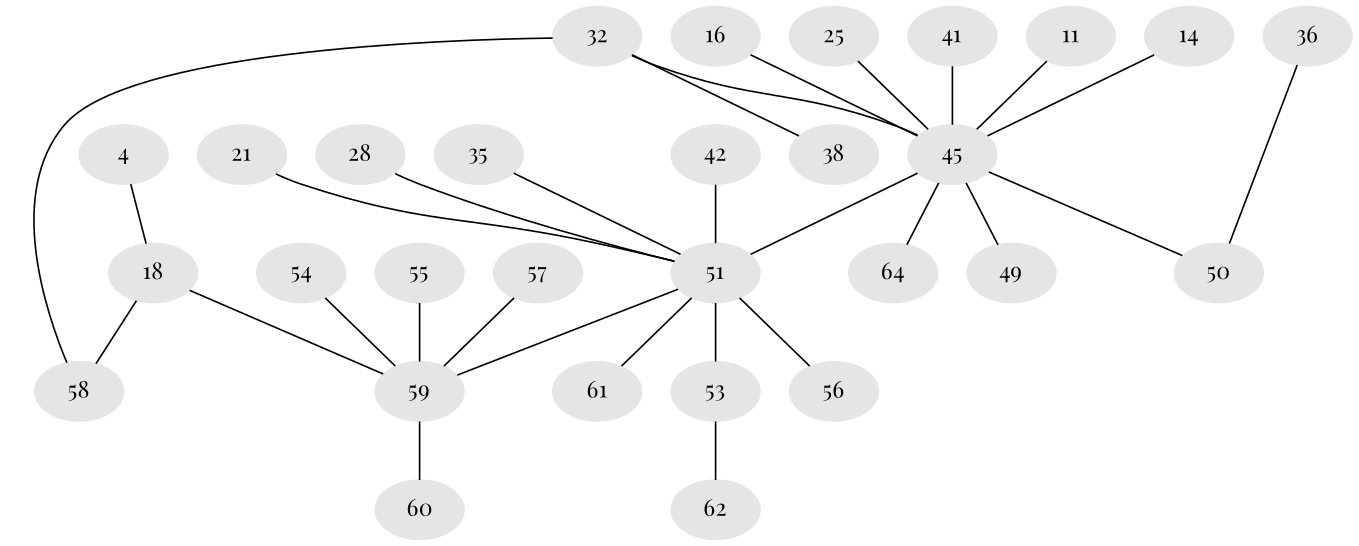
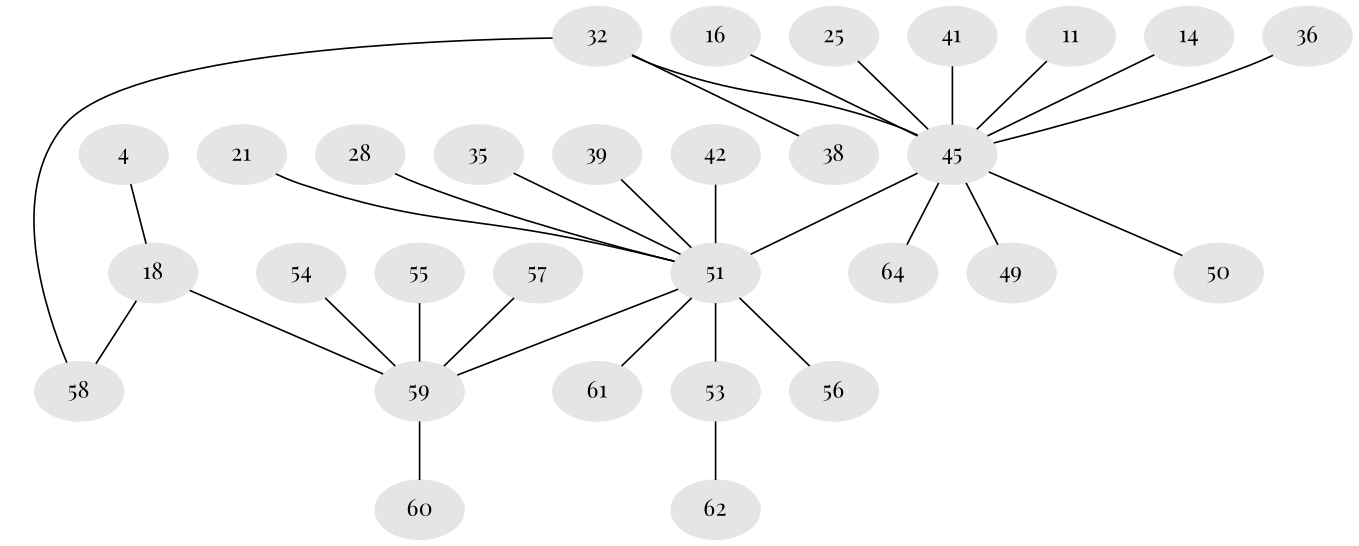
  graph {
    fontname="Playfair Display"
    node [color=gray90 fontname="Playfair Display" style=filled]
    edge [fontname="Playfair Display"]
    18 [super="+1"]
    58
    59 [super="+9+5+24+33+44+47+48+52"]
    4
    45 [super="+6+13+34"]
    51 [super="+20+46+27"]
    49
    50
    64
    11
    14
    16
    60
    53 [super="+23+31"]
    56
    61
    21
    25
    28
    32 [super="+19"]
    38
    35
    36
+   39
    41 [super="+37"]
    42
    62
    54
    55
    57 [super="+40+43"]
    18 -- 58
    18 -- 59 [weight=2]
    59 -- 60
    4 -- 18
    45 -- 51 [weight=6]
    45 -- 49
    45 -- 50
    45 -- 64
    51 -- 59 [weight=2]
    51 -- 53
    51 -- 56
    51 -- 61
    11 -- 45
    14 -- 45
    16 -- 45
    53 -- 62
    21 -- 51
    25 -- 45
    28 -- 51
    32 -- 58
    32 -- 45 [weight=2]
    32 -- 38
    35 -- 51
-   36 -- 50
+   36 -- 45
+   39 -- 51
    41 -- 45
    42 -- 51
    54 -- 59
    55 -- 59
    57 -- 59
  }
